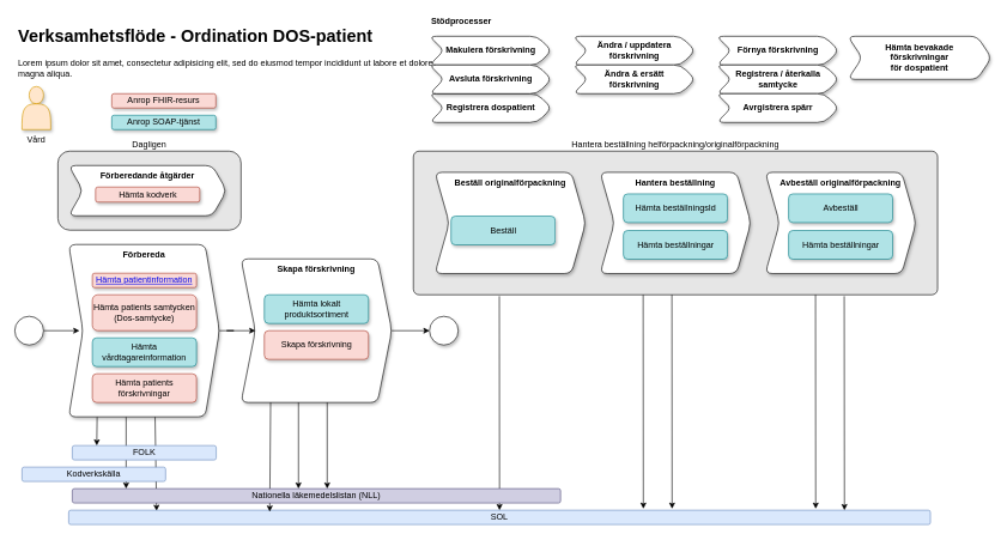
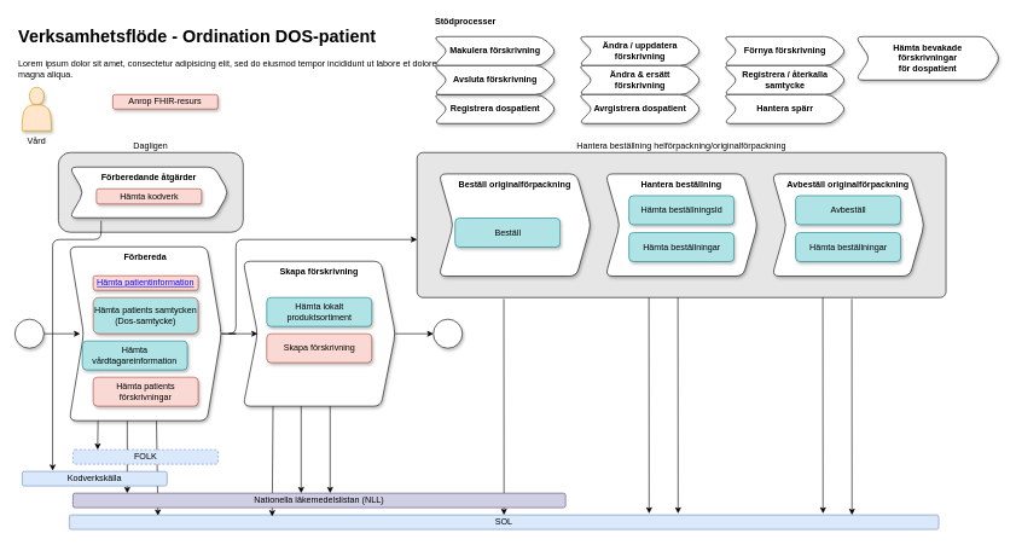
  <mxCell id="0" />
  <mxCell id="1" parent="0" />
  <mxCell id="2" value="Skapa förskrivning" style="shape=step;perimeter=stepPerimeter;whiteSpace=wrap;html=1;fixedSize=1;rounded=1;shadow=1;fontStyle=1;horizontal=1;verticalAlign=top;" vertex="1" parent="1"><mxGeometry x="335" y="360" width="210" height="200" as="geometry" /></mxCell>
  <mxCell id="3" value="&lt;div align=&quot;left&quot;&gt;Dagligen&lt;/div&gt;" style="rounded=1;whiteSpace=wrap;html=1;align=center;labelPosition=center;verticalLabelPosition=top;verticalAlign=bottom;fillColor=#E6E6E6;" vertex="1" parent="1"><mxGeometry x="80" y="210" width="255" height="110" as="geometry" /></mxCell>
  <mxCell id="4" value="Förberedande åtgärder" style="shape=step;perimeter=stepPerimeter;whiteSpace=wrap;html=1;fixedSize=1;rounded=1;shadow=1;fontStyle=1;horizontal=1;verticalAlign=top;" vertex="1" parent="1"><mxGeometry x="95" y="230" width="220" height="70" as="geometry" /></mxCell>
  <mxCell id="5" value="" style="endArrow=classic;html=1;strokeColor=#000000;fontSize=12;align=center;entryX=0;entryY=0.5;entryDx=0;entryDy=0;exitX=1;exitY=0.5;exitDx=0;exitDy=0;" edge="1" parent="1"><mxGeometry width="50" height="50" relative="1" as="geometry"><mxPoint x="60" y="460" as="sourcePoint" /><mxPoint x="110" y="460" as="targetPoint" /></mxGeometry></mxCell>
  <mxCell id="6" value="&lt;h1&gt;Verksamhetsflöde - Ordination DOS-patient&lt;br&gt;&lt;/h1&gt;&lt;p&gt;Lorem ipsum dolor sit amet, consectetur adipisicing elit, sed do eiusmod tempor incididunt ut labore et dolore magna aliqua.&lt;/p&gt;" style="text;html=1;strokeColor=none;fillColor=none;spacing=5;spacingTop=-20;whiteSpace=wrap;overflow=hidden;rounded=0;shadow=1;fontSize=12;" vertex="1" parent="1"><mxGeometry y="30" width="600" height="120" as="geometry" x="20" /></mxCell>
- <mxCell id="7" value="Anrop SOAP-tjänst" style="rounded=1;whiteSpace=wrap;html=1;shadow=1;fontSize=12;fillColor=#b0e3e6;strokeColor=#0e8088;" vertex="1" parent="1"><mxGeometry x="155" y="160" width="145" height="20" as="geometry" /></mxCell>
  <mxCell id="8" value="Anrop FHIR-resurs" style="rounded=1;whiteSpace=wrap;html=1;shadow=1;fontSize=12;fillColor=#fad9d5;strokeColor=#ae4132;" vertex="1" parent="1"><mxGeometry x="155" y="130" width="145" height="20" as="geometry" /></mxCell>
  <mxCell id="9" value="Vård" style="shape=actor;whiteSpace=wrap;html=1;rounded=1;shadow=1;labelPosition=center;verticalLabelPosition=bottom;align=center;verticalAlign=top;fillColor=#ffe6cc;strokeColor=#d79b00;" vertex="1" parent="1"><mxGeometry x="30" y="120" width="40" height="60" as="geometry" /></mxCell>
  <mxCell id="10" value="&lt;b&gt;Stödprocesser&lt;/b&gt;" style="text;html=1;strokeColor=none;fillColor=none;align=left;verticalAlign=middle;whiteSpace=wrap;rounded=0;shadow=1;fontSize=12;" vertex="1" parent="1"><mxGeometry x="597.5" y="20" width="219" height="20" as="geometry" /></mxCell>
  <mxCell id="11" value="Ändra / uppdatera förskrivning" style="shape=step;perimeter=stepPerimeter;whiteSpace=wrap;html=1;fixedSize=1;rounded=1;shadow=1;fontStyle=1" vertex="1" parent="1"><mxGeometry x="797.5" y="50" width="170" height="40" as="geometry" /></mxCell>
  <mxCell id="12" value="" style="ellipse;whiteSpace=wrap;html=1;aspect=fixed;rounded=1;shadow=1;fontSize=12;" vertex="1" parent="1"><mxGeometry y="440" width="40" height="40" as="geometry" x="20" /></mxCell>
  <mxCell id="13" style="edgeStyle=orthogonalEdgeStyle;rounded=0;orthogonalLoop=1;jettySize=auto;html=1;exitX=1;exitY=0.5;exitDx=0;exitDy=0;entryX=0;entryY=0.5;entryDx=0;entryDy=0;" edge="1" parent="1" source="53" target="2"><mxGeometry relative="1" as="geometry" /></mxCell>
+ <mxCell id="14" style="edgeStyle=orthogonalEdgeStyle;rounded=1;orthogonalLoop=1;jettySize=auto;html=1;exitX=1;exitY=0.5;exitDx=0;exitDy=0;" edge="1" parent="1" source="53" target="36"><mxGeometry relative="1" as="geometry"><Array as="points"><mxPoint x="325" y="460" /><mxPoint x="325" y="330" /></Array></mxGeometry></mxCell>
  <mxCell id="15" value="" style="endArrow=classic;html=1;horizontal=0;labelPosition=right;verticalLabelPosition=middle;align=left;verticalAlign=middle;" edge="1" parent="1"><mxGeometry x="0.938" relative="1" as="geometry"><mxPoint x="175" y="560" as="sourcePoint" /><mxPoint x="175" y="680" as="targetPoint" /><mxPoint as="offset" /></mxGeometry></mxCell>
  <mxCell id="16" value="" style="endArrow=classic;html=1;exitX=0.19;exitY=1;exitDx=0;exitDy=0;horizontal=0;labelPosition=right;verticalLabelPosition=middle;align=left;verticalAlign=middle;exitPerimeter=0;entryX=0.17;entryY=0;entryDx=0;entryDy=0;entryPerimeter=0;" edge="1" parent="1" target="29"><mxGeometry x="0.938" relative="1" as="geometry"><mxPoint x="134.9" y="560" as="sourcePoint" /><mxPoint x="135" y="650" as="targetPoint" /><mxPoint as="offset" /></mxGeometry></mxCell>
  <mxCell id="17" value="" style="endArrow=classic;html=1;horizontal=0;labelPosition=right;verticalLabelPosition=middle;align=left;verticalAlign=middle;entryX=0.102;entryY=0.05;entryDx=0;entryDy=0;entryPerimeter=0;" edge="1" parent="1" target="32"><mxGeometry x="0.938" relative="1" as="geometry"><mxPoint x="215" y="560" as="sourcePoint" /><mxPoint x="215" y="680" as="targetPoint" /><mxPoint as="offset" /></mxGeometry></mxCell>
  <mxCell id="18" value="Skapa förskrivning" style="rounded=1;whiteSpace=wrap;html=1;shadow=1;fontSize=12;fillColor=#fad9d5;strokeColor=#ae4132;" vertex="1" parent="1"><mxGeometry x="367.5" y="460" width="145" height="40" as="geometry" /></mxCell>
  <mxCell id="19" value="Registrera dospatient" style="shape=step;perimeter=stepPerimeter;whiteSpace=wrap;html=1;fixedSize=1;rounded=1;shadow=1;fontStyle=1" vertex="1" parent="1"><mxGeometry x="597.5" y="130" width="170" height="40" as="geometry" /></mxCell>
  <mxCell id="20" value="Makulera förskrivning" style="shape=step;perimeter=stepPerimeter;whiteSpace=wrap;html=1;fixedSize=1;rounded=1;shadow=1;fontStyle=1" vertex="1" parent="1"><mxGeometry x="597.5" y="50" width="170" height="40" as="geometry" /></mxCell>
  <mxCell id="21" value="&lt;div&gt;Ändra &amp;amp; ersätt &lt;br&gt;&lt;/div&gt;&lt;div&gt;förskrivning&lt;/div&gt;" style="shape=step;perimeter=stepPerimeter;whiteSpace=wrap;html=1;fixedSize=1;rounded=1;shadow=1;fontStyle=1" vertex="1" parent="1"><mxGeometry x="797.5" y="90" width="170" height="40" as="geometry" /></mxCell>
  <mxCell id="22" value="Förnya förskrivning" style="shape=step;perimeter=stepPerimeter;whiteSpace=wrap;html=1;fixedSize=1;rounded=1;shadow=1;fontStyle=1" vertex="1" parent="1"><mxGeometry x="997.5" y="50" width="170" height="40" as="geometry" /></mxCell>
  <mxCell id="23" value="Registrera / återkalla samtycke" style="shape=step;perimeter=stepPerimeter;whiteSpace=wrap;html=1;fixedSize=1;rounded=1;shadow=1;fontStyle=1" vertex="1" parent="1"><mxGeometry x="997.5" y="90" width="170" height="40" as="geometry" /></mxCell>
  <mxCell id="24" value="&lt;div&gt;Hämta bevakade&lt;/div&gt;&lt;div&gt;förskrivningar&lt;/div&gt; för dospatient" style="shape=step;perimeter=stepPerimeter;whiteSpace=wrap;html=1;fixedSize=1;rounded=1;shadow=1;fontStyle=1" vertex="1" parent="1"><mxGeometry x="1180" y="50" width="200" height="60" as="geometry" /></mxCell>
- <mxCell id="25" value="Avrgistrera spärr" style="shape=step;perimeter=stepPerimeter;whiteSpace=wrap;html=1;fixedSize=1;rounded=1;shadow=1;fontStyle=1" vertex="1" parent="1"><mxGeometry x="997.5" y="130" width="170" height="40" as="geometry" /></mxCell>
+ <mxCell id="25" value="Hantera spärr" style="shape=step;perimeter=stepPerimeter;whiteSpace=wrap;html=1;fixedSize=1;rounded=1;shadow=1;fontStyle=1" vertex="1" parent="1"><mxGeometry x="997.5" y="130" width="170" height="40" as="geometry" /></mxCell>
  <mxCell id="26" value="Avsluta förskrivning" style="shape=step;perimeter=stepPerimeter;whiteSpace=wrap;html=1;fixedSize=1;rounded=1;shadow=1;fontStyle=1" vertex="1" parent="1"><mxGeometry x="597.5" y="90" width="170" height="40" as="geometry" /></mxCell>
+ <mxCell id="27" value="Avrgistrera dospatient" style="shape=step;perimeter=stepPerimeter;whiteSpace=wrap;html=1;fixedSize=1;rounded=1;shadow=1;fontStyle=1" vertex="1" parent="1"><mxGeometry x="797.5" y="130" width="170" height="40" as="geometry" /></mxCell>
  <mxCell id="28" value="Hämta kodverk" style="rounded=1;whiteSpace=wrap;html=1;shadow=1;fontSize=12;fillColor=#fad9d5;strokeColor=#ae4132;" vertex="1" parent="1"><mxGeometry x="132.5" y="260" width="145" height="21" as="geometry" /></mxCell>
- <mxCell id="29" value="FOLK" style="whiteSpace=wrap;html=1;fillColor=#dae8fc;strokeColor=#6c8ebf;rounded=1;" vertex="1" parent="1"><mxGeometry x="100" y="620" width="200.5" height="20" as="geometry" /></mxCell>
+ <mxCell id="29" value="FOLK" style="whiteSpace=wrap;html=1;fillColor=#dae8fc;strokeColor=#6c8ebf;rounded=1;dashed=1;" vertex="1" parent="1"><mxGeometry x="100" y="620" width="200.5" height="20" as="geometry" /></mxCell>
+ <mxCell id="30" value="" style="endArrow=classic;html=1;horizontal=0;labelPosition=right;verticalLabelPosition=middle;align=left;verticalAlign=middle;entryX=0.21;entryY=-0.05;entryDx=0;entryDy=0;entryPerimeter=0;exitX=0.2;exitY=1.057;exitDx=0;exitDy=0;exitPerimeter=0;" edge="1" parent="1" source="4" target="58"><mxGeometry x="0.938" relative="1" as="geometry"><mxPoint x="130" y="340" as="sourcePoint" /><mxPoint x="139.6" y="650" as="targetPoint" /><mxPoint as="offset" /><Array as="points"><mxPoint x="139" y="330" /><mxPoint x="72" y="330" /></Array></mxGeometry></mxCell>
  <mxCell id="31" value="" style="endArrow=classic;html=1;horizontal=0;labelPosition=right;verticalLabelPosition=middle;align=left;verticalAlign=middle;" edge="1" parent="1"><mxGeometry x="0.938" relative="1" as="geometry"><mxPoint x="455" y="560" as="sourcePoint" /><mxPoint x="455" y="680" as="targetPoint" /><mxPoint as="offset" /></mxGeometry></mxCell>
  <mxCell id="32" value="SOL" style="whiteSpace=wrap;html=1;fillColor=#dae8fc;strokeColor=#6c8ebf;rounded=1;" vertex="1" parent="1"><mxGeometry x="95" y="710" width="1200" height="20" as="geometry" /></mxCell>
  <mxCell id="33" value="Hämta lokalt produktsortiment" style="rounded=1;whiteSpace=wrap;html=1;shadow=1;fontSize=12;fillColor=#b0e3e6;strokeColor=#0e8088;" vertex="1" parent="1"><mxGeometry x="367.5" y="410" width="145" height="40" as="geometry" /></mxCell>
  <mxCell id="34" value="" style="endArrow=classic;html=1;horizontal=0;labelPosition=right;verticalLabelPosition=middle;align=left;verticalAlign=middle;entryX=0.27;entryY=0.1;entryDx=0;entryDy=0;entryPerimeter=0;" edge="1" parent="1"><mxGeometry x="0.938" relative="1" as="geometry"><mxPoint x="376.2" y="560" as="sourcePoint" /><mxPoint x="375" y="712" as="targetPoint" /><mxPoint as="offset" /></mxGeometry></mxCell>
  <mxCell id="35" value="" style="endArrow=classic;html=1;horizontal=0;labelPosition=right;verticalLabelPosition=middle;align=left;verticalAlign=middle;" edge="1" parent="1"><mxGeometry x="0.938" relative="1" as="geometry"><mxPoint x="415" y="560" as="sourcePoint" /><mxPoint x="415" y="680" as="targetPoint" /><mxPoint as="offset" /></mxGeometry></mxCell>
  <mxCell id="36" value="Hantera beställning helförpackning/originalförpackning" style="rounded=1;whiteSpace=wrap;html=1;align=center;labelPosition=center;verticalLabelPosition=top;verticalAlign=bottom;fillColor=#E6E6E6;arcSize=4;" vertex="1" parent="1"><mxGeometry x="575" y="210" width="730" height="200" as="geometry" /></mxCell>
  <mxCell id="37" value="Beställ originalförpackning" style="shape=step;perimeter=stepPerimeter;whiteSpace=wrap;html=1;fixedSize=1;rounded=1;shadow=1;fontStyle=1;horizontal=1;verticalAlign=top;" vertex="1" parent="1"><mxGeometry x="605" y="239.5" width="210" height="141" as="geometry" /></mxCell>
  <mxCell id="38" value="Beställ" style="rounded=1;whiteSpace=wrap;html=1;shadow=1;fontSize=12;fillColor=#b0e3e6;strokeColor=#0e8088;" vertex="1" parent="1"><mxGeometry x="627.5" y="300.5" width="145" height="40" as="geometry" /></mxCell>
  <mxCell id="39" value="Hantera beställning" style="shape=step;perimeter=stepPerimeter;whiteSpace=wrap;html=1;fixedSize=1;rounded=1;shadow=1;fontStyle=1;horizontal=1;verticalAlign=top;" vertex="1" parent="1"><mxGeometry x="835" y="239.5" width="210" height="141" as="geometry" /></mxCell>
  <mxCell id="40" value="Hämta beställningsId" style="rounded=1;whiteSpace=wrap;html=1;shadow=1;fontSize=12;fillColor=#b0e3e6;strokeColor=#0e8088;" vertex="1" parent="1"><mxGeometry x="867.5" y="269.5" width="145" height="40" as="geometry" /></mxCell>
  <mxCell id="41" value="Hämta beställningar" style="rounded=1;whiteSpace=wrap;html=1;shadow=1;fontSize=12;fillColor=#b0e3e6;strokeColor=#0e8088;" vertex="1" parent="1"><mxGeometry x="867.5" y="320.5" width="145" height="40" as="geometry" /></mxCell>
  <mxCell id="42" value="Avbeställ originalförpackning" style="shape=step;perimeter=stepPerimeter;whiteSpace=wrap;html=1;fixedSize=1;rounded=1;shadow=1;fontStyle=1;horizontal=1;verticalAlign=top;" vertex="1" parent="1"><mxGeometry x="1065" y="239.5" width="210" height="141" as="geometry" /></mxCell>
  <mxCell id="43" value="Avbeställ" style="rounded=1;whiteSpace=wrap;html=1;shadow=1;fontSize=12;fillColor=#b0e3e6;strokeColor=#0e8088;" vertex="1" parent="1"><mxGeometry x="1097.5" y="269.5" width="145" height="40" as="geometry" /></mxCell>
  <mxCell id="44" value="Hämta beställningar" style="rounded=1;whiteSpace=wrap;html=1;shadow=1;fontSize=12;fillColor=#b0e3e6;strokeColor=#0e8088;" vertex="1" parent="1"><mxGeometry x="1097.5" y="320.5" width="145" height="40" as="geometry" /></mxCell>
  <mxCell id="45" value="" style="ellipse;whiteSpace=wrap;html=1;aspect=fixed;rounded=1;shadow=1;fontSize=12;" vertex="1" parent="1"><mxGeometry x="597.5" y="440" width="40" height="40" as="geometry" /></mxCell>
  <mxCell id="46" value="" style="endArrow=classic;html=1;entryX=0;entryY=0.5;entryDx=0;entryDy=0;exitX=1;exitY=0.5;exitDx=0;exitDy=0;" edge="1" parent="1" source="2" target="45"><mxGeometry width="50" height="50" relative="1" as="geometry"><mxPoint x="355" y="420" as="sourcePoint" /><mxPoint x="405" y="370" as="targetPoint" /></mxGeometry></mxCell>
  <mxCell id="47" value="" style="endArrow=classic;html=1;horizontal=0;labelPosition=right;verticalLabelPosition=middle;align=left;verticalAlign=middle;entryX=0.27;entryY=0.1;entryDx=0;entryDy=0;entryPerimeter=0;exitX=0.164;exitY=1.01;exitDx=0;exitDy=0;exitPerimeter=0;" edge="1" parent="1" source="36"><mxGeometry x="0.938" relative="1" as="geometry"><mxPoint x="696.2" y="558" as="sourcePoint" /><mxPoint x="695" y="710" as="targetPoint" /><mxPoint as="offset" /></mxGeometry></mxCell>
  <mxCell id="48" value="" style="endArrow=classic;html=1;horizontal=0;labelPosition=right;verticalLabelPosition=middle;align=left;verticalAlign=middle;entryX=0.27;entryY=0.1;entryDx=0;entryDy=0;entryPerimeter=0;exitX=0.164;exitY=1.01;exitDx=0;exitDy=0;exitPerimeter=0;" edge="1" parent="1"><mxGeometry x="0.938" relative="1" as="geometry"><mxPoint x="895" y="410" as="sourcePoint" /><mxPoint x="895.28" y="708" as="targetPoint" /><mxPoint as="offset" /></mxGeometry></mxCell>
  <mxCell id="49" value="" style="endArrow=classic;html=1;horizontal=0;labelPosition=right;verticalLabelPosition=middle;align=left;verticalAlign=middle;entryX=0.27;entryY=0.1;entryDx=0;entryDy=0;entryPerimeter=0;exitX=0.164;exitY=1.01;exitDx=0;exitDy=0;exitPerimeter=0;" edge="1" parent="1"><mxGeometry x="0.938" relative="1" as="geometry"><mxPoint x="935" y="410" as="sourcePoint" /><mxPoint x="935.28" y="708" as="targetPoint" /><mxPoint as="offset" /></mxGeometry></mxCell>
  <mxCell id="50" value="" style="endArrow=classic;html=1;horizontal=0;labelPosition=right;verticalLabelPosition=middle;align=left;verticalAlign=middle;entryX=0.27;entryY=0.1;entryDx=0;entryDy=0;entryPerimeter=0;exitX=0.164;exitY=1.01;exitDx=0;exitDy=0;exitPerimeter=0;" edge="1" parent="1"><mxGeometry x="0.938" relative="1" as="geometry"><mxPoint x="1135" y="410" as="sourcePoint" /><mxPoint x="1135.28" y="708" as="targetPoint" /><mxPoint as="offset" /></mxGeometry></mxCell>
  <mxCell id="51" value="" style="endArrow=classic;html=1;horizontal=0;labelPosition=right;verticalLabelPosition=middle;align=left;verticalAlign=middle;entryX=0.27;entryY=0.1;entryDx=0;entryDy=0;entryPerimeter=0;exitX=0.164;exitY=1.01;exitDx=0;exitDy=0;exitPerimeter=0;" edge="1" parent="1"><mxGeometry x="0.938" relative="1" as="geometry"><mxPoint x="1175" y="412" as="sourcePoint" /><mxPoint x="1175.28" y="710" as="targetPoint" /><mxPoint as="offset" /></mxGeometry></mxCell>
  <mxCell id="52" value="Nationella läkemedelslistan (NLL)" style="whiteSpace=wrap;html=1;fillColor=#d0cee2;strokeColor=#56517e;rounded=1;" vertex="1" parent="1"><mxGeometry x="100" y="680" width="680" height="20" as="geometry" /></mxCell>
  <mxCell id="53" value="Förbereda" style="shape=step;perimeter=stepPerimeter;whiteSpace=wrap;html=1;fixedSize=1;rounded=1;shadow=1;fontStyle=1;horizontal=1;verticalAlign=top;" vertex="1" parent="1"><mxGeometry x="95" y="340" width="210" height="240" as="geometry" /></mxCell>
  <mxCell id="54" value="&lt;a href=&quot;null&quot;&gt;Hämta patientinformation&lt;/a&gt;" style="rounded=1;whiteSpace=wrap;html=1;shadow=1;fontSize=12;fillColor=#fad9d5;strokeColor=#ae4132;" vertex="1" parent="1"><mxGeometry x="128" y="380" width="145" height="20" as="geometry" /></mxCell>
- <mxCell id="55" value="Hämta patients samtycken (Dos-samtycke)" style="rounded=1;whiteSpace=wrap;html=1;shadow=1;fontSize=12;fillColor=#fad9d5;strokeColor=#ae4132;" vertex="1" parent="1"><mxGeometry x="128" y="410" width="145" height="50" as="geometry" /></mxCell>
+ <mxCell id="55" value="Hämta patients samtycken (Dos-samtycke)" style="rounded=1;whiteSpace=wrap;html=1;shadow=1;fontSize=12;fillColor=#b0e3e6;strokeColor=#ae4132;" vertex="1" parent="1"><mxGeometry x="128" y="410" width="145" height="50" as="geometry" /></mxCell>
  <mxCell id="56" value="Hämta patients förskrivningar" style="rounded=1;whiteSpace=wrap;html=1;shadow=1;fontSize=12;fillColor=#fad9d5;strokeColor=#ae4132;" vertex="1" parent="1"><mxGeometry x="128" y="520" width="145" height="40" as="geometry" /></mxCell>
- <mxCell id="57" value="Hämta vårdtagareinformation" style="rounded=1;whiteSpace=wrap;html=1;shadow=1;fontSize=12;fillColor=#b0e3e6;strokeColor=#0e8088;" vertex="1" parent="1"><mxGeometry x="128" y="470" width="145" height="40" as="geometry" /></mxCell>
+ <mxCell id="57" value="Hämta vårdtagareinformation" style="rounded=1;whiteSpace=wrap;html=1;shadow=1;fontSize=12;fillColor=#b0e3e6;strokeColor=#0e8088;" vertex="1" parent="1"><mxGeometry x="113" y="470" width="145" height="40" as="geometry" /></mxCell>
  <mxCell id="58" value="Kodverkskälla" style="whiteSpace=wrap;html=1;fillColor=#dae8fc;strokeColor=#6c8ebf;rounded=1;" vertex="1" parent="1"><mxGeometry x="30" y="650" width="200" height="20" as="geometry" /></mxCell>
